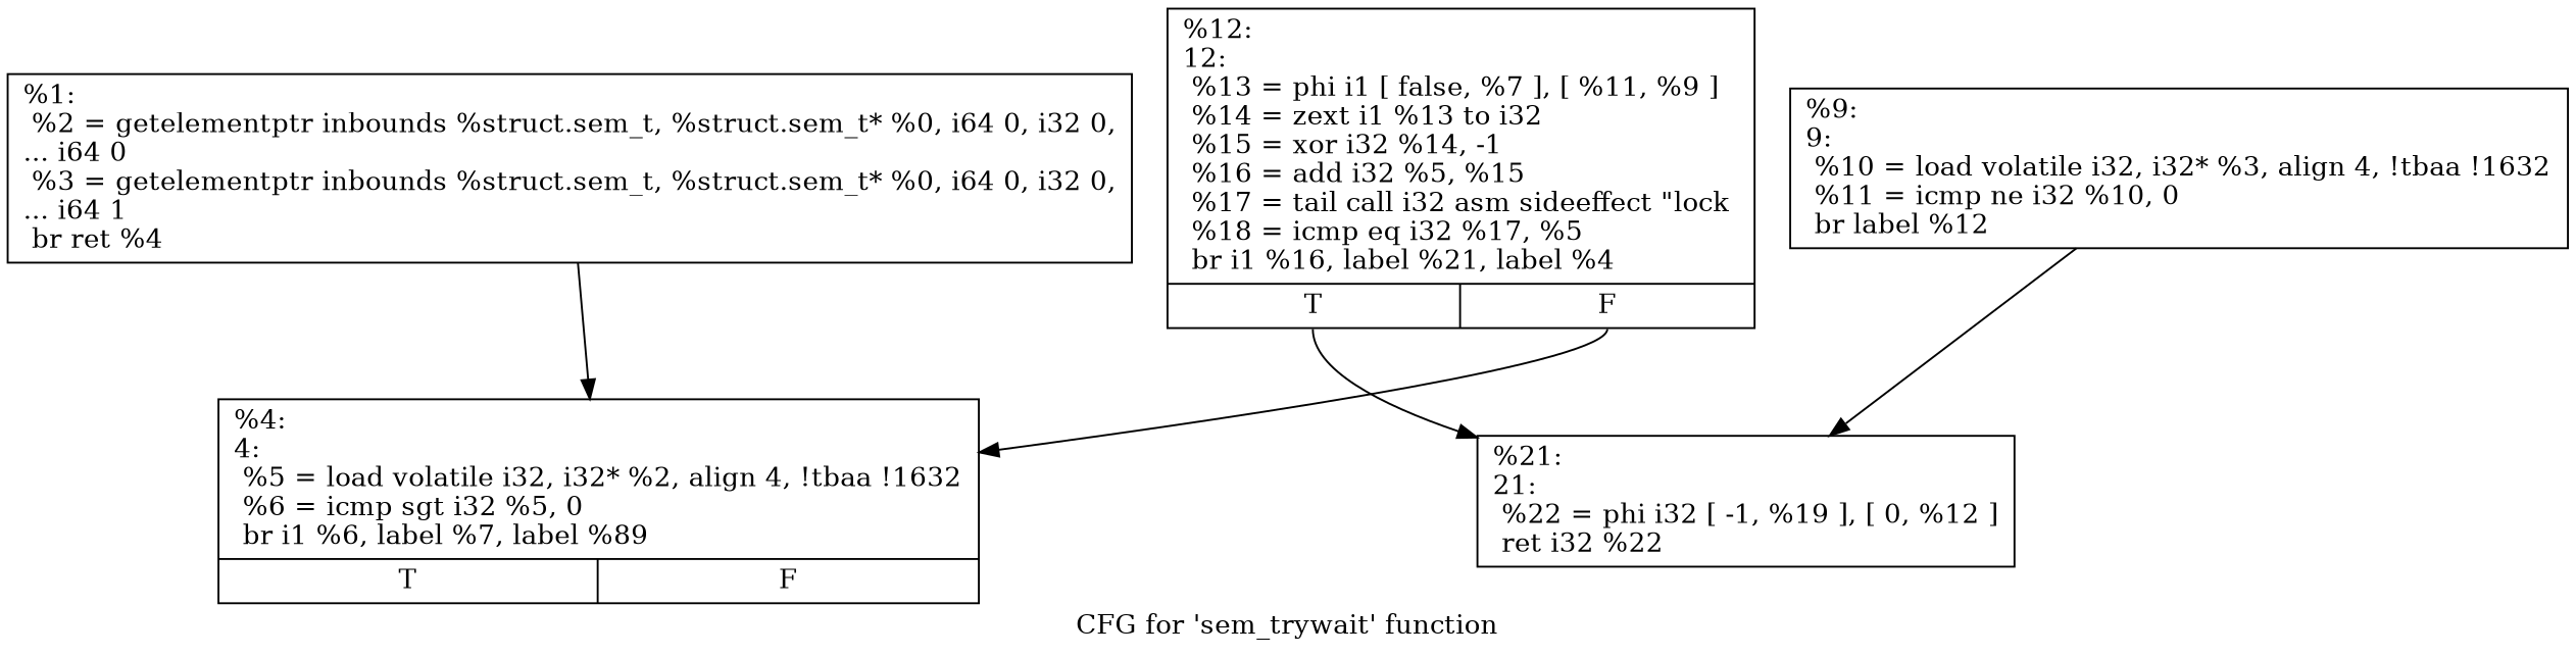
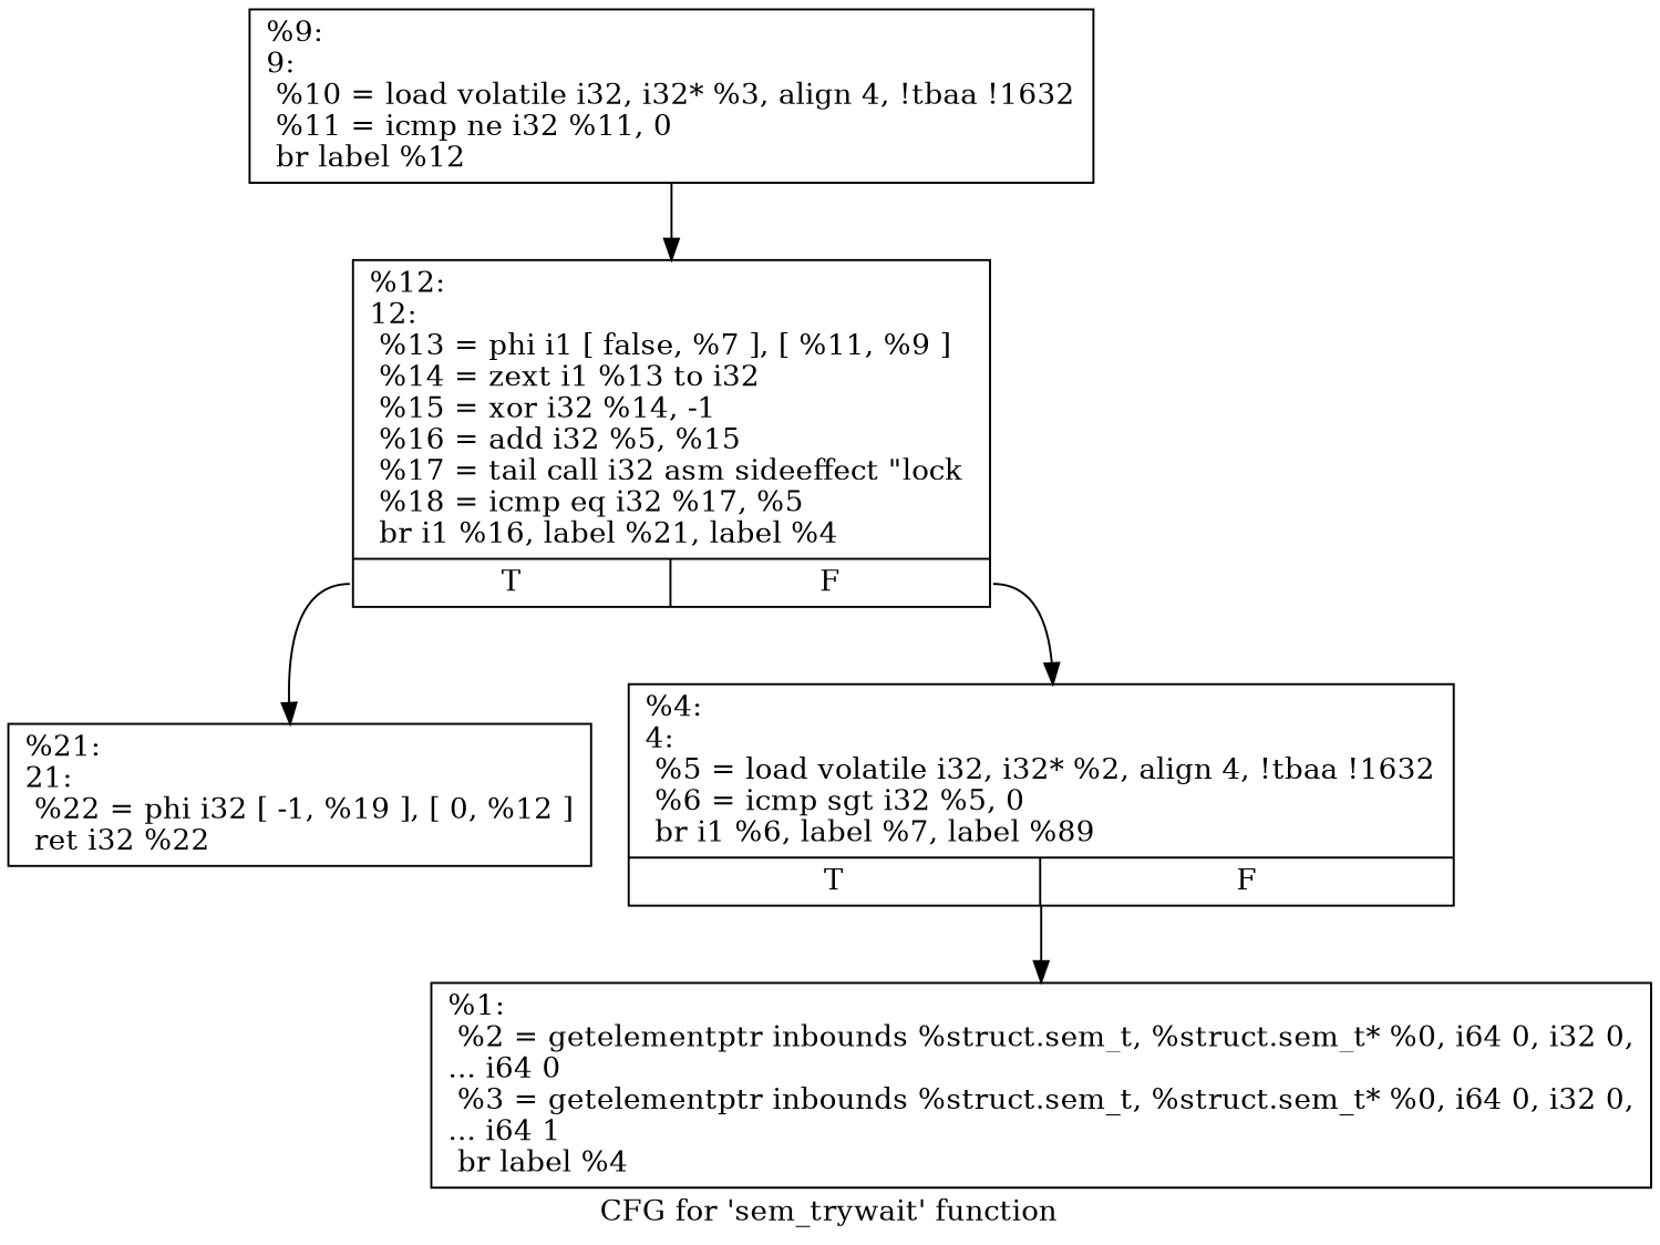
  digraph {
    label="CFG for 'sem_trywait' function"
    node [shape=record]
-   n1 [label="{%1:\l  %2 = getelementptr inbounds %struct.sem_t, %struct.sem_t* %0, i64 0, i32 0,\l... i64 0\l  %3 = getelementptr inbounds %struct.sem_t, %struct.sem_t* %0, i64 0, i32 0,\l... i64 1\l  br ret %4\l}"]
+   n1 [label="{%1:\l  %2 = getelementptr inbounds %struct.sem_t, %struct.sem_t* %0, i64 0, i32 0,\l... i64 0\l  %3 = getelementptr inbounds %struct.sem_t, %struct.sem_t* %0, i64 0, i32 0,\l... i64 1\l  br label %4\l}"]
    n2 [label="{%4:\l4:                                                \l  %5 = load volatile i32, i32* %2, align 4, !tbaa !1632\l  %6 = icmp sgt i32 %5, 0\l  br i1 %6, label %7, label %89\l|{<s0>T|<s1>F}}"]
-   n3 [label="{%9:\l9:                                                \l  %10 = load volatile i32, i32* %3, align 4, !tbaa !1632\l  %11 = icmp ne i32 %10, 0\l  br label %12\l}"]
+   n3 [label="{%9:\l9:                                                \l  %10 = load volatile i32, i32* %3, align 4, !tbaa !1632\l  %11 = icmp ne i32 %11, 0\l  br label %12\l}"]
    n4 [label="{%12:\l12:                                               \l  %13 = phi i1 [ false, %7 ], [ %11, %9 ]\l  %14 = zext i1 %13 to i32\l  %15 = xor i32 %14, -1\l  %16 = add i32 %5, %15\l  %17 = tail call i32 asm sideeffect \"lock \l  %18 = icmp eq i32 %17, %5\l  br i1 %16, label %21, label %4\l|{<s0>T|<s1>F}}"]
    n5 [label="{%21:\l21:                                               \l  %22 = phi i32 [ -1, %19 ], [ 0, %12 ]\l  ret i32 %22\l}"]
-   n1 -> n2
-   n3 -> n5
+   n2 -> n1
+   n3 -> n4
    n4 -> n2 [tailport=s1]
    n4 -> n5 [tailport=s0]
  }
